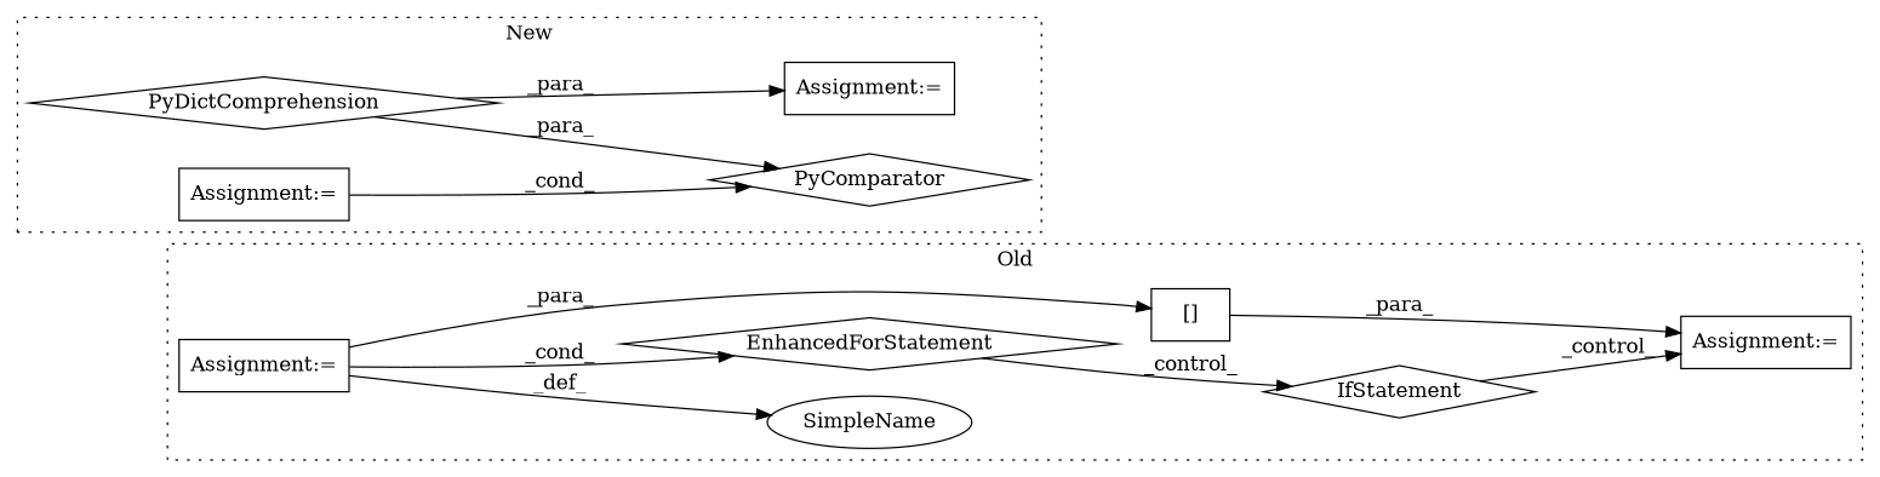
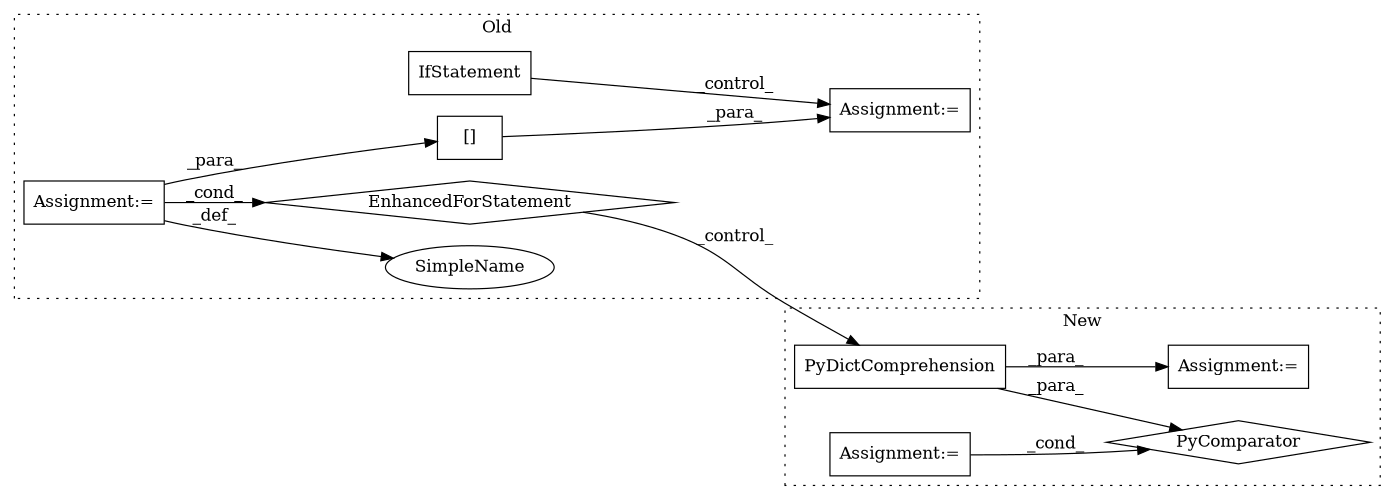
  digraph {
    rankdir=LR
    node [a=7 l="53,2" s="462,537" shape=box]
-   n1 [a=25 l="4,2" label=IfStatement s="561,577" shape=diamond]
+   n1 [a=25 l="4,2" label=IfStatement s="561,577"]
    n2 [l=1 label="Assignment:=" s=608]
    n3 [a=42 label=SimpleName shape=ellipse l="" s=""]
    n4 [a=70 label=EnhancedForStatement shape=diamond]
    n5 [a=2 l="7,1" label="[]" s="609,618"]
    n6 [label="Assignment:="]
-   n7 [a=110 l=121 label=PyDictComprehension s=459 shape=diamond]
+   n7 [a=110 l=121 label=PyDictComprehension s=459]
    n8 [a=113 l=38 label=PyComparator s=534 shape=diamond]
    n9 [l=38 label="Assignment:=" s=534]
    n10 [l=12 label="Assignment:=" s=447]
    subgraph cluster_1 {
      label=Old
      style=dotted
      n1
      n2
      n3
      n4
      n5
      n6
    }
    subgraph cluster_2 {
      label=New
      style=dotted
      n7
      n8
      n9
      n10
    }
    n1 -> n2 [label=_control_]
-   n4 -> n1 [label=_control_]
+   n4 -> n7 [label=_control_]
    n5 -> n2 [label=_para_]
    n6 -> n3 [label=_def_]
    n6 -> n4 [label=_cond_]
    n6 -> n5 [label=_para_]
    n7 -> n8 [label=_para_]
    n7 -> n10 [label=_para_]
    n9 -> n8 [label=_cond_]
  }
